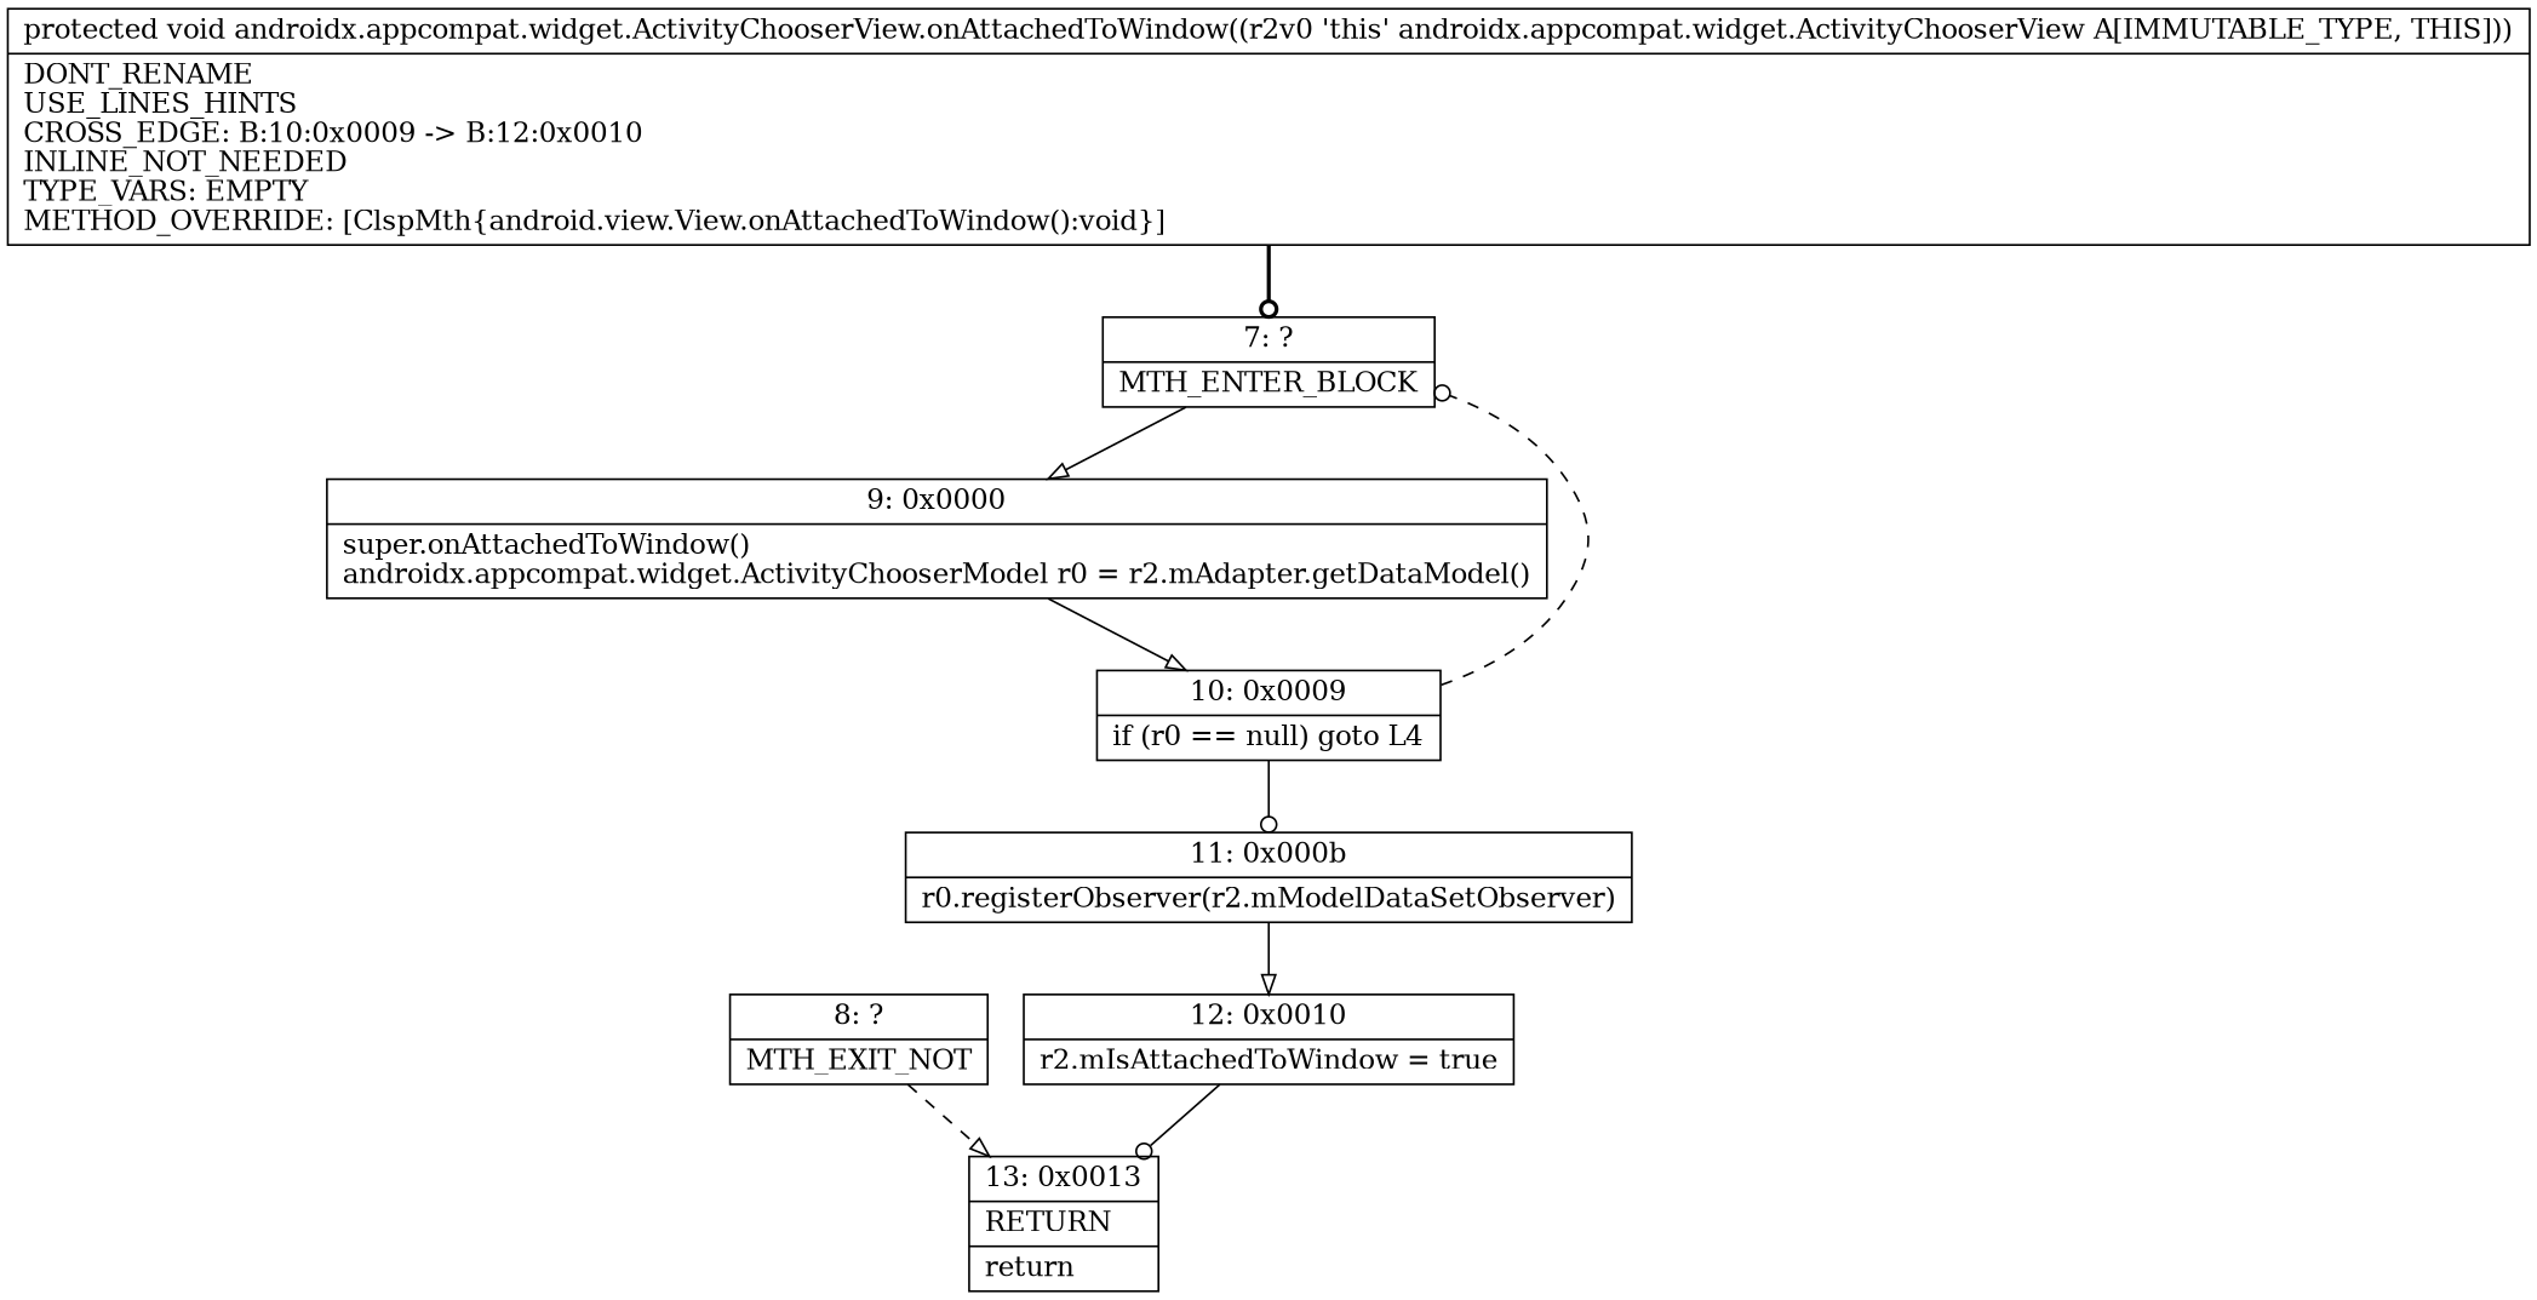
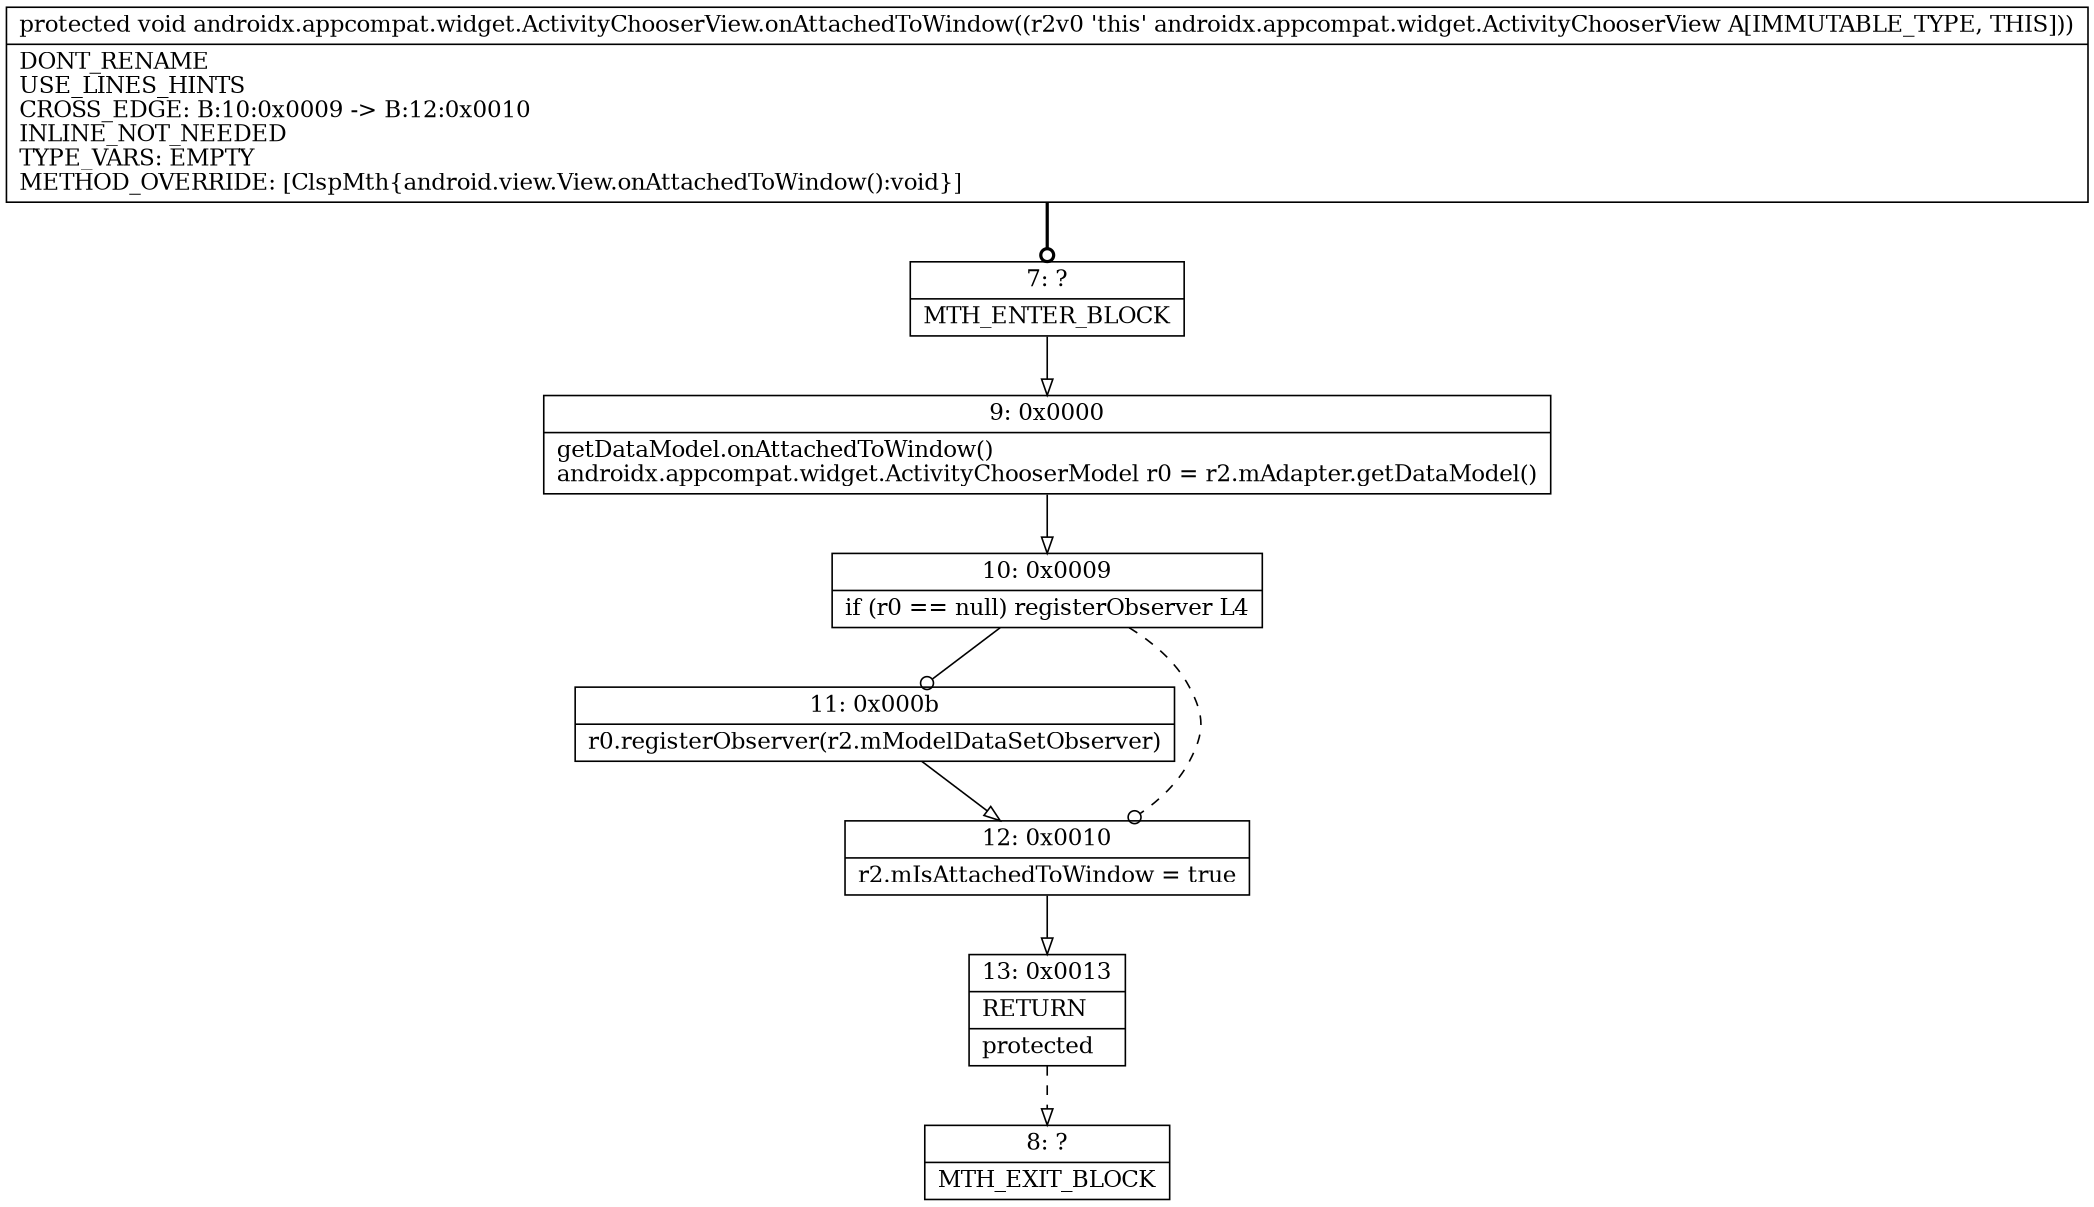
  digraph {
    node [shape=record]
    edge [arrowhead=onormal style=solid]
    n1 [label="{7\:\ ?|MTH_ENTER_BLOCK\l}"]
-   n2 [label="{9\:\ 0x0000|super.onAttachedToWindow()\landroidx.appcompat.widget.ActivityChooserModel r0 = r2.mAdapter.getDataModel()\l}"]
-   n3 [label="{10\:\ 0x0009|if (r0 == null) goto L4\l}"]
+   n2 [label="{9\:\ 0x0000|getDataModel.onAttachedToWindow()\landroidx.appcompat.widget.ActivityChooserModel r0 = r2.mAdapter.getDataModel()\l}"]
+   n3 [label="{10\:\ 0x0009|if (r0 == null) registerObserver L4\l}"]
    n4 [label="{11\:\ 0x000b|r0.registerObserver(r2.mModelDataSetObserver)\l}"]
    n5 [label="{12\:\ 0x0010|r2.mIsAttachedToWindow = true\l}"]
-   n6 [label="{13\:\ 0x0013|RETURN\l|return\l}"]
-   n7 [label="{8\:\ ?|MTH_EXIT_NOT\l}"]
+   n6 [label="{13\:\ 0x0013|RETURN\l|protected\l}"]
+   n7 [label="{8\:\ ?|MTH_EXIT_BLOCK\l}"]
    n8 [label="{protected void androidx.appcompat.widget.ActivityChooserView.onAttachedToWindow((r2v0 'this' androidx.appcompat.widget.ActivityChooserView A[IMMUTABLE_TYPE, THIS]))  | DONT_RENAME\lUSE_LINES_HINTS\lCROSS_EDGE: B:10:0x0009 \-\> B:12:0x0010\lINLINE_NOT_NEEDED\lTYPE_VARS: EMPTY\lMETHOD_OVERRIDE: [ClspMth\{android.view.View.onAttachedToWindow():void\}]\l}"]
    n1 -> n2
    n2 -> n3
    n3 -> n4 [arrowhead=odot]
-   n3 -> n1 [arrowhead=odot style=dashed]
+   n3 -> n5 [arrowhead=odot style=dashed]
    n4 -> n5
-   n5 -> n6 [arrowhead=odot]
-   n7 -> n6 [style=dashed]
+   n5 -> n6
+   n6 -> n7 [style=dashed]
    n8 -> n1 [arrowhead=odot style=bold]
  }
